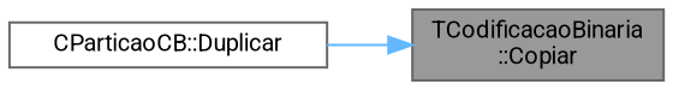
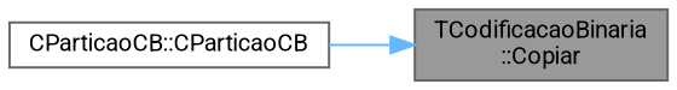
  digraph {
    rankdir=RL
    fontname=Roboto
    node [fontname=Roboto fontsize=10 shape=box style=filled]
    n1 [color=gray40 fillcolor=grey60 fontcolor=black height=0.2 label="TCodificacaoBinaria\l::Copiar" width=0.4]
-   n2 [color=grey40 fillcolor=white height=0.2 label="CParticaoCB::Duplicar" width=0.4]
+   n2 [color=grey40 fillcolor=white height=0.2 label="CParticaoCB::CParticaoCB" width=0.4]
    n1 -> n2 [color=steelblue1 dir=back fontname=Roboto fontsize=10 labelfontname=Helvetica labelfontsize=10 style=solid]
  }
